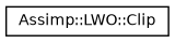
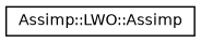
  digraph {
    rankdir=LR
-   n1 [color=black fillcolor=white fontname=Helvetica fontsize=10 height=0.2 label="Assimp::LWO::Clip" shape=record style=filled width=0.4]
+   n1 [color=black fillcolor=white fontname=Helvetica fontsize=10 height=0.2 label="Assimp::LWO::Assimp" shape=record style=filled width=0.4]
  }
